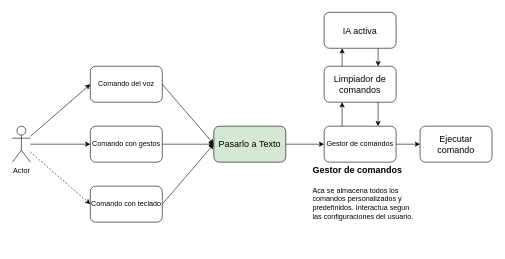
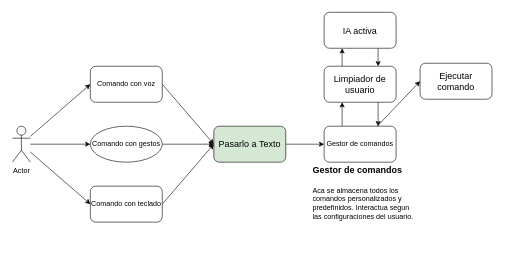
  <mxCell id="0" />
  <mxCell id="1" parent="0" />
  <mxCell id="2" style="edgeStyle=none;html=1;entryX=0;entryY=0.5;entryDx=0;entryDy=0;" parent="1" source="5" target="7" edge="1"><mxGeometry relative="1" as="geometry" /></mxCell>
  <mxCell id="3" style="edgeStyle=none;html=1;entryX=0;entryY=0.5;entryDx=0;entryDy=0;" parent="1" source="5" target="9" edge="1"><mxGeometry relative="1" as="geometry" /></mxCell>
- <mxCell id="4" style="edgeStyle=none;html=1;entryX=0;entryY=0.5;entryDx=0;entryDy=0;dashed=1;" parent="1" source="5" target="11" edge="1"><mxGeometry relative="1" as="geometry" /></mxCell>
+ <mxCell id="4" style="edgeStyle=none;html=1;entryX=0;entryY=0.5;entryDx=0;entryDy=0;" parent="1" source="5" target="11" edge="1"><mxGeometry relative="1" as="geometry" /></mxCell>
  <mxCell id="5" value="Actor" style="shape=umlActor;verticalLabelPosition=bottom;verticalAlign=top;html=1;outlineConnect=0;" parent="1" vertex="1"><mxGeometry x="20" y="210" width="30" height="60" as="geometry" /></mxCell>
  <mxCell id="6" style="edgeStyle=none;html=1;entryX=0;entryY=0.5;entryDx=0;entryDy=0;fontSize=15;exitX=1;exitY=0.5;exitDx=0;exitDy=0;" parent="1" source="7" target="22" edge="1"><mxGeometry relative="1" as="geometry" /></mxCell>
- <mxCell id="7" value="Comando del voz" style="rounded=1;whiteSpace=wrap;html=1;" parent="1" vertex="1"><mxGeometry x="150" y="110" width="120" height="60" as="geometry" /></mxCell>
+ <mxCell id="7" value="Comando con voz" style="rounded=1;whiteSpace=wrap;html=1;" parent="1" vertex="1"><mxGeometry x="150" y="110" width="120" height="60" as="geometry" /></mxCell>
  <mxCell id="8" style="edgeStyle=none;html=1;entryX=0;entryY=0.5;entryDx=0;entryDy=0;fontSize=15;" parent="1" source="9" target="22" edge="1"><mxGeometry relative="1" as="geometry" /></mxCell>
- <mxCell id="9" value="Comando con gestos" style="rounded=1;whiteSpace=wrap;html=1;" parent="1" vertex="1"><mxGeometry x="150" y="210" width="120" height="60" as="geometry" /></mxCell>
+ <mxCell id="9" value="Comando con gestos" style="ellipse;whiteSpace=wrap;html=1;" parent="1" vertex="1"><mxGeometry x="150" y="210" width="120" height="60" as="geometry" /></mxCell>
  <mxCell id="10" style="edgeStyle=none;html=1;entryX=0;entryY=0.5;entryDx=0;entryDy=0;fontSize=15;exitX=1;exitY=0.5;exitDx=0;exitDy=0;" parent="1" source="11" target="22" edge="1"><mxGeometry relative="1" as="geometry" /></mxCell>
  <mxCell id="11" value="Comando con teclado" style="rounded=1;whiteSpace=wrap;html=1;" parent="1" vertex="1"><mxGeometry x="150" y="310" width="120" height="60" as="geometry" /></mxCell>
  <mxCell id="12" style="edgeStyle=none;html=1;fontSize=15;entryX=0.25;entryY=1;entryDx=0;entryDy=0;exitX=0.25;exitY=0;exitDx=0;exitDy=0;" parent="1" source="14" target="17" edge="1"><mxGeometry relative="1" as="geometry" /></mxCell>
  <mxCell id="13" style="edgeStyle=none;html=1;entryX=0;entryY=0.5;entryDx=0;entryDy=0;fontSize=15;" parent="1" source="14" target="20" edge="1"><mxGeometry relative="1" as="geometry" /></mxCell>
  <mxCell id="14" value="Gestor de comandos" style="rounded=1;whiteSpace=wrap;html=1;" parent="1" vertex="1"><mxGeometry x="540" y="210" width="120" height="60" as="geometry" /></mxCell>
  <mxCell id="15" value="&lt;h1&gt;&lt;font style=&quot;font-size: 15px;&quot;&gt;Gestor de comandos&lt;/font&gt;&lt;/h1&gt;&lt;p&gt;Aca se almacena todos los comandos personalizados y predefinidos. Interactua segun las configuraciones del usuario.&lt;/p&gt;" style="text;html=1;strokeColor=none;fillColor=none;spacing=5;spacingTop=-20;whiteSpace=wrap;overflow=hidden;rounded=0;" parent="1" vertex="1"><mxGeometry x="516" y="260" width="181" height="150" as="geometry" /></mxCell>
  <mxCell id="16" style="edgeStyle=none;html=1;entryX=0.25;entryY=1;entryDx=0;entryDy=0;fontSize=15;exitX=0.25;exitY=0;exitDx=0;exitDy=0;" parent="1" source="17" target="19" edge="1"><mxGeometry relative="1" as="geometry" /></mxCell>
- <mxCell id="17" value="Limpiador de comandos" style="rounded=1;whiteSpace=wrap;html=1;fontSize=15;" parent="1" vertex="1"><mxGeometry x="540" y="110" width="120" height="60" as="geometry" /></mxCell>
+ <mxCell id="17" value="Limpiador de usuario" style="rounded=1;whiteSpace=wrap;html=1;fontSize=15;" parent="1" vertex="1"><mxGeometry x="540" y="110" width="120" height="60" as="geometry" /></mxCell>
  <mxCell id="18" style="edgeStyle=none;html=1;entryX=0.75;entryY=0;entryDx=0;entryDy=0;fontSize=15;exitX=0.75;exitY=1;exitDx=0;exitDy=0;" parent="1" source="19" target="17" edge="1"><mxGeometry relative="1" as="geometry" /></mxCell>
  <mxCell id="19" value="IA activa" style="rounded=1;whiteSpace=wrap;html=1;fontSize=15;" parent="1" vertex="1"><mxGeometry x="540" y="20" width="120" height="60" as="geometry" /></mxCell>
- <mxCell id="20" value="Ejecutar comando" style="rounded=1;whiteSpace=wrap;html=1;fontSize=15;" parent="1" vertex="1"><mxGeometry x="700" y="210" width="120" height="60" as="geometry" /></mxCell>
+ <mxCell id="20" value="Ejecutar comando" style="rounded=1;whiteSpace=wrap;html=1;fontSize=15;" parent="1" vertex="1"><mxGeometry x="700" y="105" width="120" height="60" as="geometry" /></mxCell>
  <mxCell id="21" style="edgeStyle=none;html=1;entryX=0;entryY=0.5;entryDx=0;entryDy=0;fontSize=15;" parent="1" source="22" target="14" edge="1"><mxGeometry relative="1" as="geometry" /></mxCell>
  <mxCell id="22" value="Pasarlo a Texto" style="rounded=1;whiteSpace=wrap;html=1;fontSize=15;fillColor=#d5e8d4;" parent="1" vertex="1"><mxGeometry x="356" y="210" width="120" height="60" as="geometry" /></mxCell>
  <mxCell id="23" style="edgeStyle=none;html=1;entryX=0.75;entryY=0;entryDx=0;entryDy=0;fontSize=15;exitX=0.75;exitY=1;exitDx=0;exitDy=0;" parent="1" source="17" target="14" edge="1"><mxGeometry relative="1" as="geometry"><mxPoint x="580" y="110" as="sourcePoint" /><mxPoint x="580" y="70" as="targetPoint" /></mxGeometry></mxCell>
